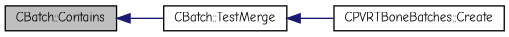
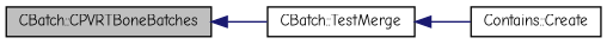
  digraph {
    fontname="Comic Neue"
    rankdir=LR
    node [color=black fillcolor=white fontname="Comic Neue" fontsize=10 shape=record style=filled]
    edge [color=midnightblue dir=back fontname="Comic Neue" fontsize=10 labelfontname=Helvetica labelfontsize=10 style=solid]
-   n1 [fillcolor=grey75 fontcolor=black height=0.2 label="CBatch::Contains" width=0.4]
+   n1 [fillcolor=grey75 fontcolor=black height=0.2 label="CBatch::CPVRTBoneBatches" width=0.4]
    n2 [height=0.2 label="CBatch::TestMerge" width=0.4]
-   n3 [height=0.2 label="CPVRTBoneBatches::Create" width=0.4]
+   n3 [height=0.2 label="Contains::Create" width=0.4]
    n1 -> n2
    n2 -> n3
  }
